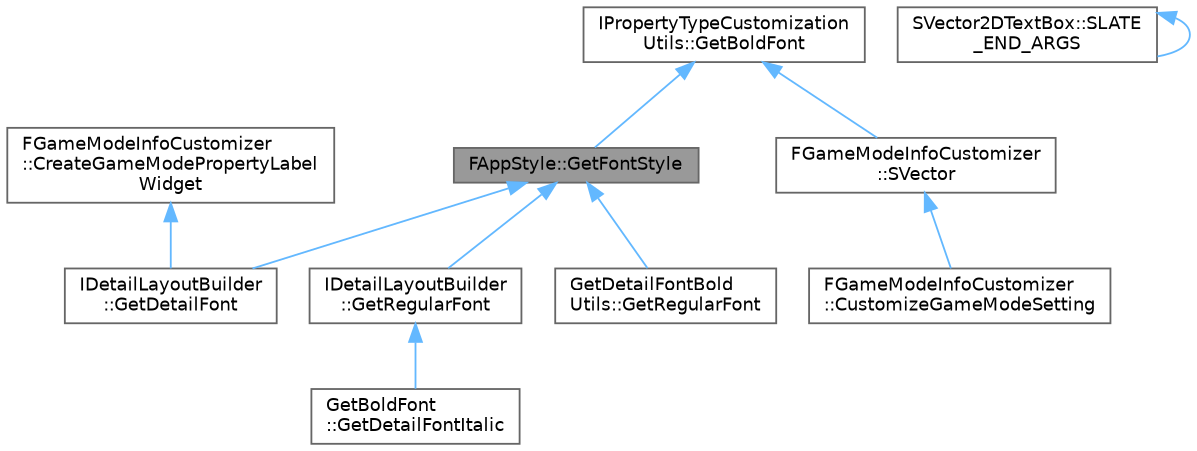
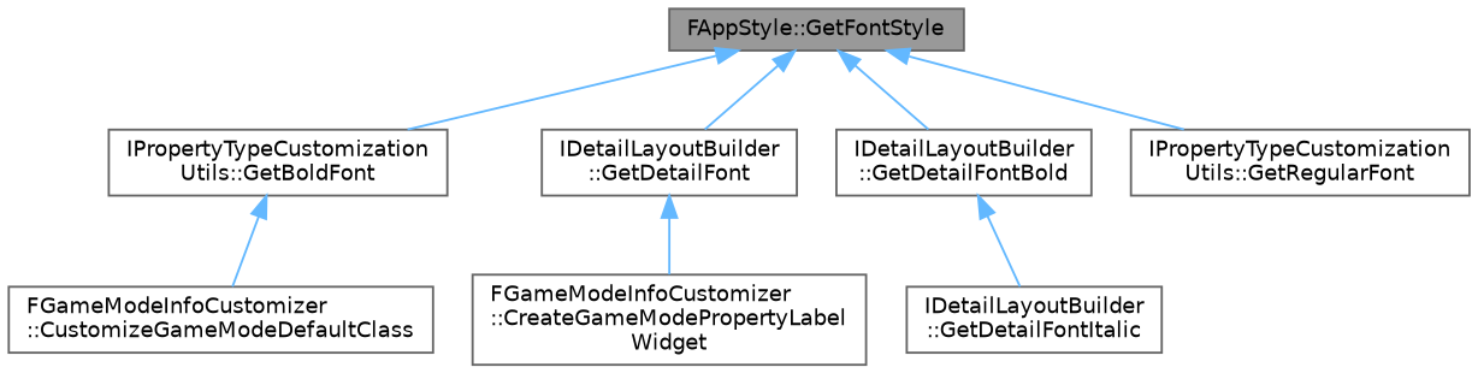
  digraph {
    rankdir=TB
    node [color=grey40 fillcolor=white fontname=Helvetica fontsize=10 shape=box style=filled]
    edge [color=steelblue1 dir=back fontname=Helvetica fontsize=10 labelfontname=Helvetica labelfontsize=10 style=solid]
    n1 [color=gray40 fillcolor=grey60 fontcolor=black height=0.2 label="FAppStyle::GetFontStyle" width=0.4]
    n2 [height=0.2 label="IPropertyTypeCustomization\lUtils::GetBoldFont" width=0.4]
    n3 [height=0.2 label="IDetailLayoutBuilder\l::GetDetailFont" width=0.4]
-   n4 [height=0.2 label="IDetailLayoutBuilder\l::GetRegularFont" width=0.4]
-   n5 [height=0.2 label="GetDetailFontBold\lUtils::GetRegularFont" width=0.4]
-   n6 [height=0.2 label="FGameModeInfoCustomizer\l::SVector" width=0.4]
+   n4 [height=0.2 label="IDetailLayoutBuilder\l::GetDetailFontBold" width=0.4]
+   n5 [height=0.2 label="IPropertyTypeCustomization\lUtils::GetRegularFont" width=0.4]
+   n6 [height=0.2 label="FGameModeInfoCustomizer\l::CustomizeGameModeDefaultClass" width=0.4]
    n7 [height=0.2 label="FGameModeInfoCustomizer\l::CreateGameModePropertyLabel\lWidget" width=0.4]
-   n8 [height=0.2 label="GetBoldFont\l::GetDetailFontItalic" width=0.4]
-   n9 [height=0.2 label="SVector2DTextBox::SLATE\l_END_ARGS" width=0.4]
-   n10 [height=0.2 label="FGameModeInfoCustomizer\l::CustomizeGameModeSetting" width=0.4]
-   n2 -> n1
+   n8 [height=0.2 label="IDetailLayoutBuilder\l::GetDetailFontItalic" width=0.4]
+   n1 -> n2
    n1 -> n3
    n1 -> n4
    n1 -> n5
    n2 -> n6
-   n7 -> n3
+   n3 -> n7
    n4 -> n8
-   n6 -> n10
-   n9 -> n9
  }
